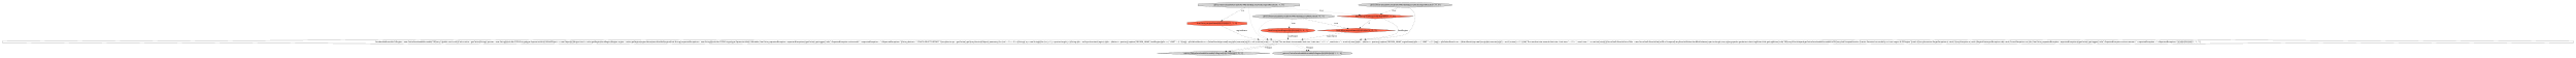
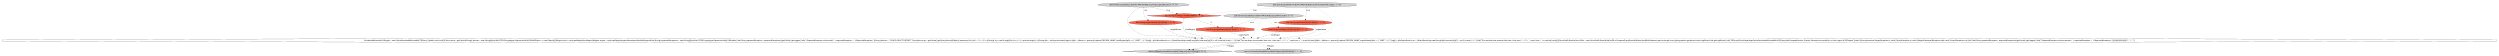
  digraph {
    fontname="Noto Sans"
    node [fillcolor=tomato fontname="Noto Sans" shape=ellipse style=filled]
    edge [fontname="Noto Sans" style=dashed]
-   n1 [label="final String regionName@@@2@@@['0', '1', '0']" shape=octagon]
+   n1 [label="final String regionName@@@2@@@['0', '1', '0']"]
    n2 [fillcolor=white label="SerializableRunnable PrRegion = new CacheSerializableRunnable(\"PRQuery\"){public void run2(){Cache cache = getCache()String(( queries = new String((((edu.fdu.CPPDG.tinypdg.pe.ExpressionInfo@148cb2Object r = new Object((((((Region local = cache.getRegion(localRegion)Region region = cache.getRegion(regionName)assertNotNull(region)final String(( expectedExceptions = new String((((edu.fdu.CPPDG.tinypdg.pe.ExpressionInfo@148cebfor (final String expectedException : expectedExceptions){getCache().getLogger().info(\"<ExpectedException action=add>\" + expectedException + \"</ExpectedException>\")}String distinct = \"<TRACE>SELECT DISTINCT \"QueryService qs = getCache().getQueryService()Object(( paramstry {for (int l = 1 l <= 3 l++){String(( rq = new String((((for (int j = 0 j < queries.length j++){String qStr = nullsynchronized (region) {qStr = (distinct + queries(j(.replace(\"REGION_NAME\",localRegion))qStr += (\" LIMIT \" + (l * l))rq(j( = qStrSelectResults sr = (SelectResults)qs.newQuery(qStr).execute()r(j((0( = srif (sr.asList().size() > l * l) {fail(\"The resultset size exceeds limit size. Limit size=\" + l * l + \", result size =\" + sr.asList().size())}qStr = (distinct + queries(j(.replace(\"REGION_NAME\",regionName))qStr += (\" LIMIT \" + (l * l))rq(j( = qStrSelectResults srr = (SelectResults)qs.newQuery(qStr).execute()r(j((1( = srrif (srr.size() > l * l) {fail(\"The resultset size exceeds limit size. Limit size=\" + l * l + \", result size =\" + srr.asList().size())}}}StructSetOrResultsSet ssORrs = new StructSetOrResultsSet()ssORrs.CompareQueryResultsWithoutAndWithIndexes(r,queries.length,true,rq)}org.apache.geode.test.dunit.LogWriterUtils.getLogWriter().info(\"PRQueryDUnitHelper#getCacheSerializableRunnableForPRQueryAndCompareResults: Queries Executed successfully on Local region & PR Region\")}catch (QueryInvocationTargetException e) catch (QueryException e) catch (RegionDestroyedException rde) catch (CancelException cce) {for (final String expectedException : expectedExceptions){getCache().getLogger().info(\"<ExpectedException action=remove>\" + expectedException + \"</ExpectedException>\")}}}}@@@3@@@['1', '1', '1']" shape=octagon]
    n3 [fillcolor=lightgray label="return (CacheSerializableRunnable)PrRegion@@@76@@@['0', '0', '1']" shape=diamond]
    n4 [fillcolor=lightgray label="return (CacheSerializableRunnable)PrRegion@@@58@@@['1', '1', '0']"]
-   n6 [label="final String regionName@@@2@@@['0', '0', '1']" shape=diamond]
+   n5 [label="final String regionName@@@2@@@['1', '0', '0']"]
+   n6 [label="final String regionName@@@2@@@['0', '0', '1']" shape=octagon]
    n7 [label="final String localRegion@@@2@@@['0', '0', '1']"]
    n8 [fillcolor=lightgray label="getCacheSerializableRunnableForPROrderByQueryAndCompareResults['0', '1', '0']" shape=octagon]
    n9 [label="final String localRegion@@@2@@@['1', '1', '0']" shape=diamond]
    n10 [fillcolor=lightgray label="getCacheSerializableRunnableForPROrderByQueryAndCompareResults['1', '0', '0']"]
    n11 [fillcolor=lightgray label="getCacheSerializableRunnableForPROrderByQueryWithLimit['0', '0', '1']"]
    n1 -> n2 [label=regionName]
    n2 -> n3
    n2 -> n3 [label=PrRegion]
    n2 -> n4 [style=dotted]
    n2 -> n4 [label=PrRegion style=dotted]
+   n5 -> n2 [label=regionName]
    n6 -> n2 [label=regionName]
    n7 -> n2 [label=localRegion]
    n8 -> n1 [label=true]
    n8 -> n2 [style=dotted]
    n8 -> n9 [label=true style=dotted]
    n9 -> n2 [label=localRegion]
    n9 -> n6 [label=0]
    n10 -> n2
+   n10 -> n5 [label=true]
    n10 -> n9 [label=true]
    n11 -> n2 [style=dotted]
    n11 -> n6 [label=true]
    n11 -> n7 [label=true style=dotted]
  }
